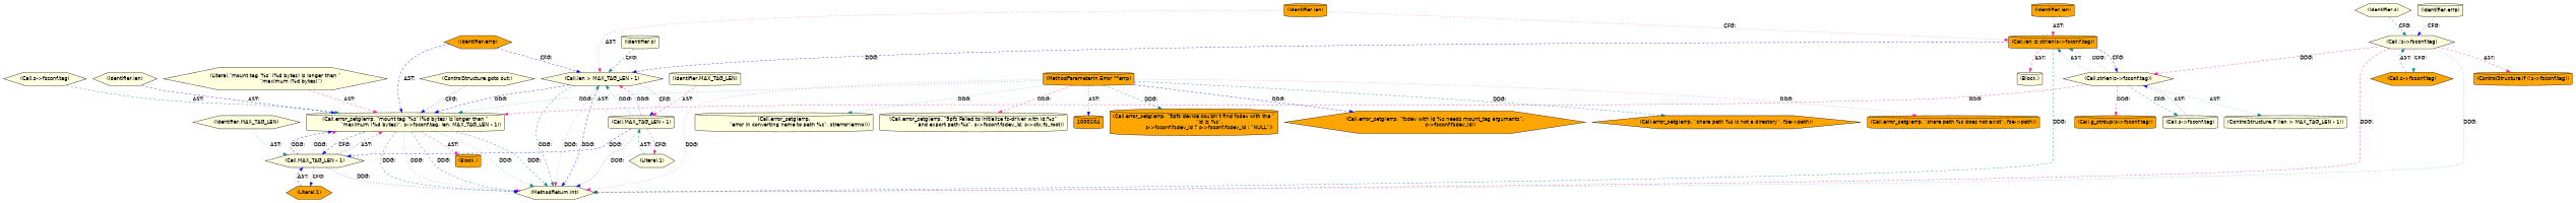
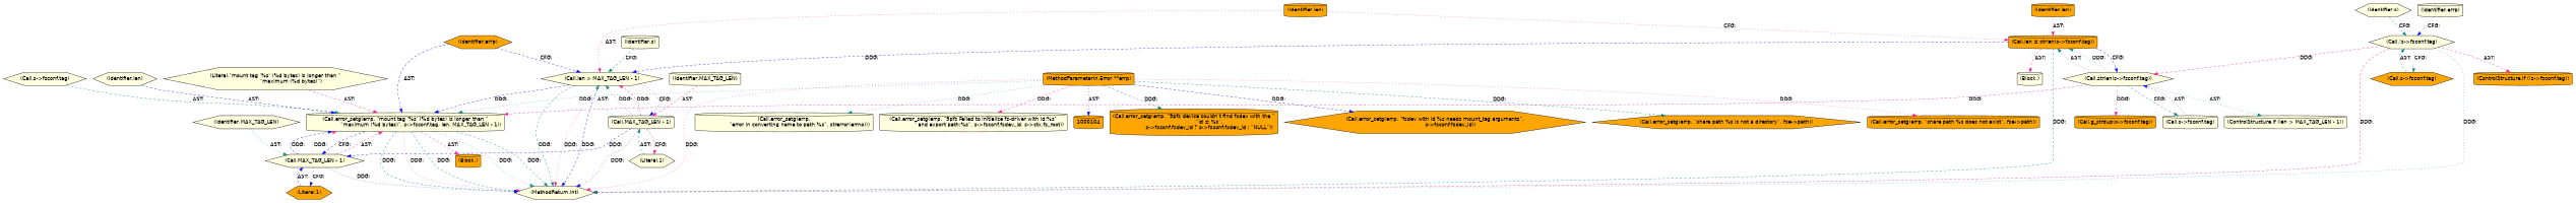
  digraph {
    fontname="DejaVu Sans"
    node [fillcolor=lightyellow fontname="DejaVu Sans" shape=cylinder style=filled]
    edge [color=teal fontname="DejaVu Sans" style=dashed]
    n1 [label="(Call,error_setg(errp, \"mount tag '%s' (%d bytes) is longer than \"\n                   \"maximum (%d bytes)\", s->fsconf.tag, len, MAX_TAG_LEN - 1))"]
    n2 [label="(Call,MAX_TAG_LEN - 1)" shape=hexagon]
    n3 [fillcolor=orange label="(Block,)"]
    n4 [label="(MethodReturn,int)" shape=hexagon]
    n5 [fillcolor=orange label="(Literal,1)" shape=hexagon]
    n6 [fillcolor=orange label="(MethodParameterIn,Error **errp)"]
    n7 [fillcolor=orange label="(Call,error_setg(errp, \"9pfs device couldn't find fsdev with the \"\n                   \"id = %s\",\n                   s->fsconf.fsdev_id ? s->fsconf.fsdev_id : \"NULL\"))"]
    n8 [fillcolor=orange label="(Call,error_setg(errp, \"fsdev with id %s needs mount_tag arguments\",\n                   s->fsconf.fsdev_id))" shape=hexagon]
    n9 [fillcolor=orange label="(Call,error_setg(errp, \"share path %s is not a directory\", fse->path))" shape=hexagon]
    n10 [fillcolor=orange label="(Call,error_setg(errp, \"share path %s does not exist\", fse->path))"]
    n11 [label="(Call,error_setg(errp,\n                   \"error in converting name to path %s\", strerror(errno)))"]
    n12 [label="(Call,error_setg(errp, \"9pfs Failed to initialize fs-driver with id:%s\"\n                   \" and export path:%s\", s->fsconf.fsdev_id, s->ctx.fs_root))"]
    1000104 [fillcolor=orange]
    n14 [label="(Call,strlen(s->fsconf.tag))" shape=hexagon]
    n15 [fillcolor=orange label="(Call,len = strlen(s->fsconf.tag))"]
    n16 [fillcolor=orange label="(Call,g_strdup(s->fsconf.tag))"]
    n17 [label="(Call,s->fsconf.tag)"]
    n18 [label="(ControlStructure,if (len > MAX_TAG_LEN - 1))"]
    n19 [label="(Call,len > MAX_TAG_LEN - 1)" shape=hexagon]
    n20 [label="(Block,)"]
    n21 [label="(Call,!s->fsconf.tag)" shape=hexagon]
    n22 [fillcolor=orange label="(ControlStructure,if (!s->fsconf.tag))"]
    n23 [fillcolor=orange label="(Call,s->fsconf.tag)" shape=hexagon]
    n24 [label="(Call,MAX_TAG_LEN - 1)"]
    n25 [label="(Literal,1)" shape=hexagon]
-   n26 [label="(ControlStructure,goto out;)" shape=hexagon]
    n27 [label="(Call,s->fsconf.tag)" shape=hexagon]
    n28 [label="(Identifier,MAX_TAG_LEN)" shape=hexagon]
    n29 [label="(Identifier,errp)"]
    n30 [label="(Identifier,MAX_TAG_LEN)"]
    n31 [label="(Identifier,len)" shape=hexagon]
    n32 [label="(Identifier,s)"]
    n33 [label="(Literal,\"mount tag '%s' (%d bytes) is longer than \"\n                   \"maximum (%d bytes)\")" shape=hexagon]
    n34 [fillcolor=orange label="(Identifier,len)"]
    n35 [fillcolor=orange label="(Identifier,errp)" shape=hexagon]
    n36 [fillcolor=orange label="(Identifier,len)"]
    n37 [label="(Identifier,s)" shape=hexagon]
    n1 -> n2 [color=blue label="CFG: "]
    n1 -> n3 [color=deeppink label="AST: "]
    n1 -> n4 [label="DDG: " style=dotted]
    n1 -> n4 [label="DDG: "]
    n1 -> n4 [label="DDG: "]
    n1 -> n4 [color=deeppink label="DDG: " style=dotted]
    n1 -> n4 [label="DDG: "]
    n2 -> n1 [color=deeppink label="AST: "]
    n2 -> n1 [color=blue label="DDG: "]
    n2 -> n1 [color=deeppink label="DDG: " style=dotted]
    n2 -> n4 [color=blue label="DDG: " style=dotted]
    n2 -> n5 [color=blue label="CFG: " style=dotted]
    n5 -> n2 [color=blue label="AST: "]
    n6 -> n1 [label="DDG: " style=dotted]
    n6 -> n4 [color=deeppink label="DDG: " style=dotted]
    n6 -> n7 [label="DDG: "]
    n6 -> n8 [color=blue label="DDG: "]
    n6 -> n9 [label="DDG: "]
    n6 -> n10 [color=deeppink label="DDG: " style=dotted]
    n6 -> n11 [label="DDG: " style=dotted]
    n6 -> n12 [color=deeppink label="DDG: "]
    n6 -> 1000104 [color=blue label="AST: " style=dotted]
    n14 -> n1 [color=deeppink label="DDG: "]
    n14 -> n15 [label="AST: " style=dotted]
    n14 -> n15 [label="DDG: " style=dotted]
    n14 -> n16 [color=deeppink label="DDG: "]
    n14 -> n17 [label="CFG: "]
    n14 -> n18 [label="AST: " style=dotted]
    n15 -> n4 [label="DDG: "]
    n15 -> n14 [color=blue label="CFG: "]
    n15 -> n19 [color=blue label="DDG: "]
    n15 -> n20 [color=deeppink label="AST: "]
    n17 -> n14 [color=blue label="AST: " style=dotted]
    n19 -> n1 [color=blue label="DDG: "]
    n19 -> n4 [color=blue label="DDG: "]
    n19 -> n4 [label="DDG: "]
    n19 -> n4 [color=deeppink label="DDG: " style=dotted]
    n19 -> n24 [color=blue label="CFG: " style=dotted]
    n21 -> n4 [color=deeppink label="DDG: "]
    n21 -> n4 [label="DDG: " style=dotted]
    n21 -> n14 [color=deeppink label="DDG: "]
    n21 -> n22 [color=deeppink label="AST: "]
    n21 -> n23 [label="CFG: " style=dotted]
    n23 -> n21 [label="AST: "]
    n24 -> n2 [color=blue label="DDG: "]
    n24 -> n4 [color=blue label="DDG: " style=dotted]
    n24 -> n19 [label="AST: " style=dotted]
    n24 -> n19 [label="DDG: " style=dotted]
    n24 -> n19 [color=deeppink label="DDG: "]
    n24 -> n25 [color=deeppink label="CFG: "]
    n25 -> n24 [label="AST: "]
-   n26 -> n1 [color=blue label="CFG: " style=dotted]
    n27 -> n1 [label="AST: "]
    n28 -> n2 [label="AST: " style=dotted]
    n29 -> n21 [color=blue label="CFG: " style=dotted]
    n30 -> n24 [color=deeppink label="AST: "]
    n31 -> n1 [color=blue label="AST: "]
    n32 -> n19 [label="CFG: "]
    n33 -> n1 [color=deeppink label="AST: "]
    n34 -> n15 [color=deeppink label="AST: " style=dotted]
    n35 -> n1 [color=blue label="AST: "]
    n35 -> n19 [color=blue label="CFG: "]
    n36 -> n15 [color=deeppink label="CFG: " style=dotted]
    n36 -> n19 [color=deeppink label="AST: " style=dotted]
    n37 -> n21 [label="CFG: "]
  }
